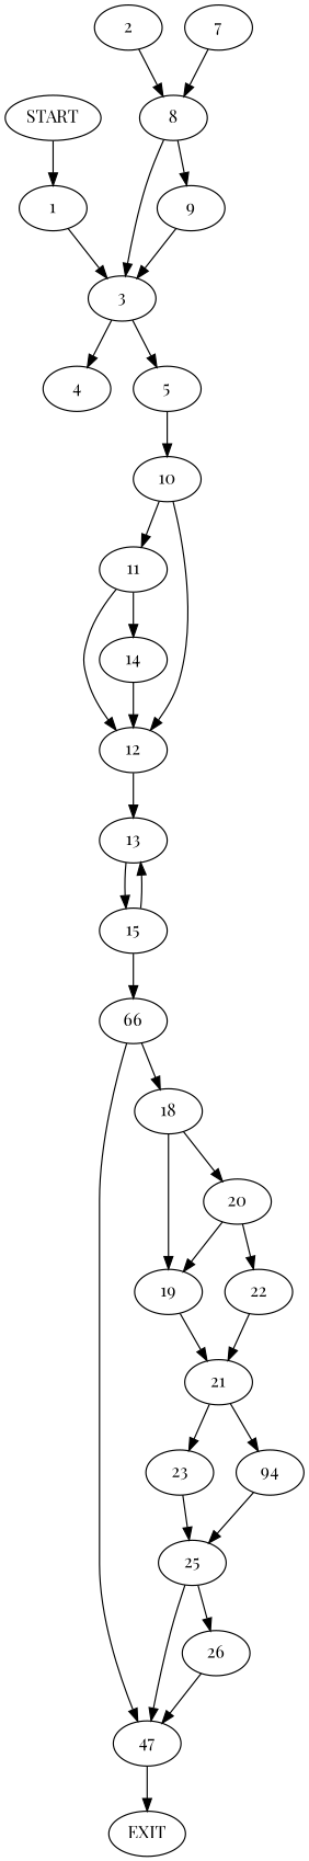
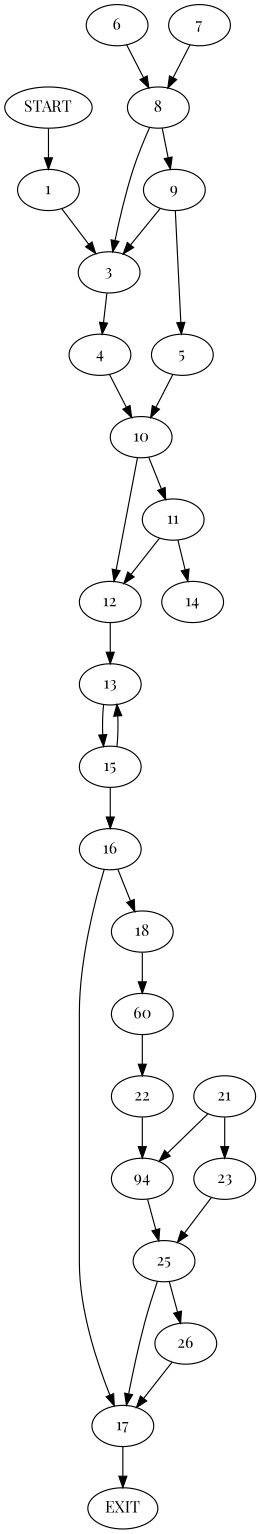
  digraph {
    fontname="Playfair Display"
    node [fontname="Playfair Display"]
    edge [fontname="Playfair Display"]
    n1 [label=START]
    1
    3
    n4 [label=EXIT]
    4
    5
-   6 [label=2]
+   6
    8
    7
    10
    11
    12
    9
    14
    13
    15
-   16 [label=66]
-   17 [label=47]
+   16
+   17
    18
-   19
-   20
+   20 [label=60]
    21
    22
    23
    n25 [label=94]
    25
    26
    n1 -> 1
    1 -> 3
    3 -> 4
-   3 -> 5
+   9 -> 5
+   4 -> 10
    5 -> 10
    6 -> 8
    8 -> 3
    8 -> 9
    7 -> 8
    10 -> 11
    10 -> 12
    11 -> 12
    11 -> 14
    12 -> 13
    9 -> 3
-   14 -> 12
    13 -> 15
    15 -> 13
    15 -> 16
    16 -> 17
    16 -> 18
    17 -> n4
-   18 -> 19
    18 -> 20
-   19 -> 21
-   20 -> 19
    20 -> 22
    21 -> 23
    21 -> n25
-   22 -> 21
+   22 -> n25
    23 -> 25
    n25 -> 25
    25 -> 17
    25 -> 26
    26 -> 17
  }
